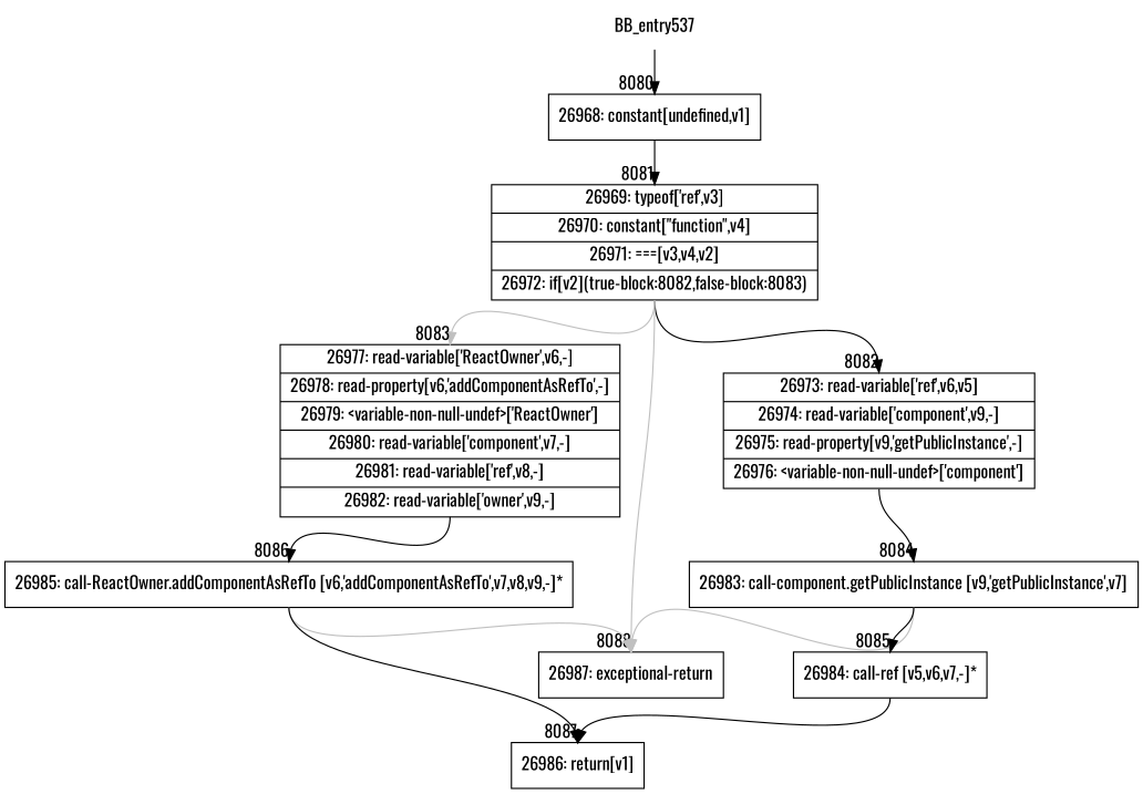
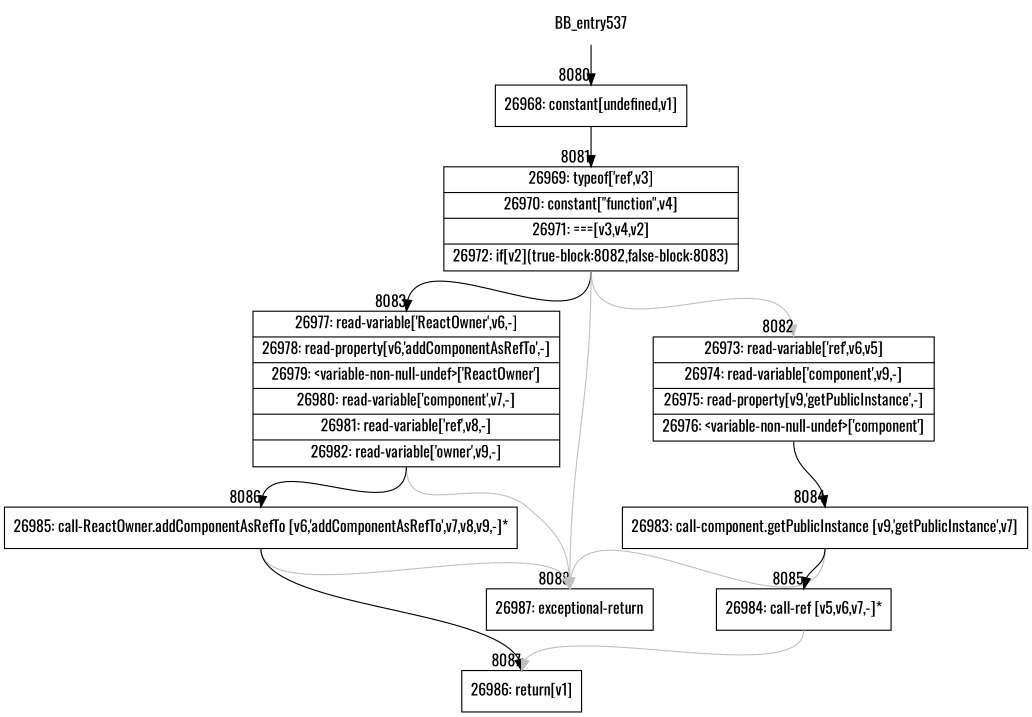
  digraph {
    fontname=Oswald
    rankdir=TD
    node [fontname=Oswald shape=record]
    edge [fontname=Oswald headport=n tailport=s]
    n1 [label=BB_entry537 shape=none]
    n2 [label="{26968: constant[undefined,v1]}"]
    n3 [label="{26969: typeof['ref',v3]|26970: constant[\"function\",v4]|26971: ===[v3,v4,v2]|26972: if[v2](true-block:8082,false-block:8083)}"]
    n4 [label="{26973: read-variable['ref',v6,v5]|26974: read-variable['component',v9,-]|26975: read-property[v9,'getPublicInstance',-]|26976: \<variable-non-null-undef\>['component']}"]
    n5 [label="{26977: read-variable['ReactOwner',v6,-]|26978: read-property[v6,'addComponentAsRefTo',-]|26979: \<variable-non-null-undef\>['ReactOwner']|26980: read-variable['component',v7,-]|26981: read-variable['ref',v8,-]|26982: read-variable['owner',v9,-]}"]
    n6 [label="{26987: exceptional-return}"]
    n7 [label="{26983: call-component.getPublicInstance [v9,'getPublicInstance',v7]}"]
    n8 [label="{26985: call-ReactOwner.addComponentAsRefTo [v6,'addComponentAsRefTo',v7,v8,v9,-]*}"]
    n9 [label="{26984: call-ref [v5,v6,v7,-]*}"]
    n10 [label="{26986: return[v1]}"]
    n1 -> n2 [headlabel="    8080"]
    n2 -> n3 [headlabel="      8081"]
-   n3 -> n4 [headlabel="      8082"]
-   n3 -> n5 [headlabel="      8083" color=gray]
+   n3 -> n4 [headlabel="      8082" color=gray]
+   n3 -> n5 [headlabel="      8083"]
    n3 -> n6 [color=gray headlabel="      8088"]
    n4 -> n7 [headlabel="      8084"]
+   n5 -> n6 [color=gray]
    n5 -> n8 [headlabel="      8086"]
    n7 -> n6 [color=gray]
    n7 -> n9 [headlabel="      8085"]
    n8 -> n6 [color=gray]
    n8 -> n10
-   n9 -> n10 [headlabel="      8087"]
+   n9 -> n10 [headlabel="      8087" color=gray]
  }
